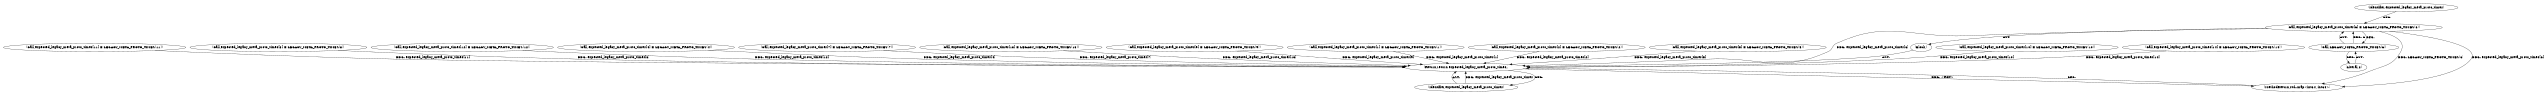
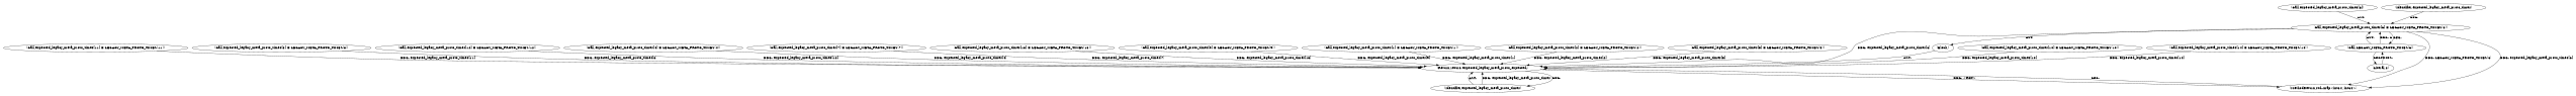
  digraph {
    n1 [label="(Call,expected_legacy_meta_proto_times[6] = LEGACY_META_PROTO_TIMES(6))"]
    n2 [label="(Call,LEGACY_META_PROTO_TIMES(6))"]
-   n3 [label="(Return,return expected_legacy_meta_proto_times;)"]
+   n3 [label="(Return,return expected_legacy_meta_proto_expected;)"]
    n4 [label="(Block,)"]
    n5 [label="(MethodReturn,std::map<int64, int64>)"]
    n6 [label="(Literal,2)"]
    n7 [label="(Identifier,expected_legacy_meta_proto_times)"]
    n8 [label="(Call,expected_legacy_meta_proto_times[2] = LEGACY_META_PROTO_TIMES(2))"]
    n9 [label="(Call,expected_legacy_meta_proto_times[5] = LEGACY_META_PROTO_TIMES(5))"]
    n10 [label="(Call,expected_legacy_meta_proto_times[10] = LEGACY_META_PROTO_TIMES(10))"]
    n11 [label="(Call,expected_legacy_meta_proto_times[14] = LEGACY_META_PROTO_TIMES(14))"]
    n12 [label="(Call,expected_legacy_meta_proto_times[11] = LEGACY_META_PROTO_TIMES(11))"]
    n13 [label="(Call,expected_legacy_meta_proto_times[8] = LEGACY_META_PROTO_TIMES(8))"]
    n14 [label="(Call,expected_legacy_meta_proto_times[12] = LEGACY_META_PROTO_TIMES(12))"]
    n15 [label="(Call,expected_legacy_meta_proto_times[4] = LEGACY_META_PROTO_TIMES(4))"]
+   n16 [label="(Call,expected_legacy_meta_proto_times[6])"]
    n17 [label="(Call,expected_legacy_meta_proto_times[7] = LEGACY_META_PROTO_TIMES(7))"]
    n18 [label="(Call,expected_legacy_meta_proto_times[13] = LEGACY_META_PROTO_TIMES(13))"]
    n19 [label="(Call,expected_legacy_meta_proto_times[9] = LEGACY_META_PROTO_TIMES(9))"]
    n20 [label="(Call,expected_legacy_meta_proto_times[1] = LEGACY_META_PROTO_TIMES(1))"]
    n21 [label="(Identifier,expected_legacy_meta_proto_times)"]
    n1 -> n2 [label="CFG: "]
    n1 -> n3 [label="DDG: expected_legacy_meta_proto_times[6]"]
    n1 -> n4 [label="AST: "]
    n1 -> n5 [label="DDG: expected_legacy_meta_proto_times[6]"]
    n1 -> n5 [label="DDG: LEGACY_META_PROTO_TIMES(6)"]
    n2 -> n1 [label="AST: "]
    n2 -> n1 [label="DDG: 6"]
    n2 -> n6 [label="CFG: "]
    n3 -> n5 [label="DDG: <RET>"]
    n3 -> n7 [label="CFG: "]
    n4 -> n3 [label="AST: "]
    n5 -> n3 [label="CFG: "]
-   n6 -> n2 [label="AST: "]
+   n6 -> n2 [label="TIMES: "]
    n7 -> n3 [label="AST: "]
    n7 -> n3 [label="DDG: expected_legacy_meta_proto_times"]
    n8 -> n3 [label="DDG: expected_legacy_meta_proto_times[2]"]
    n9 -> n3 [label="DDG: expected_legacy_meta_proto_times[5]"]
    n10 -> n3 [label="DDG: expected_legacy_meta_proto_times[10]"]
    n11 -> n3 [label="DDG: expected_legacy_meta_proto_times[14]"]
    n12 -> n3 [label="DDG: expected_legacy_meta_proto_times[11]"]
    n13 -> n3 [label="DDG: expected_legacy_meta_proto_times[8]"]
    n14 -> n3 [label="DDG: expected_legacy_meta_proto_times[12]"]
    n15 -> n3 [label="DDG: expected_legacy_meta_proto_times[4]"]
+   n16 -> n1 [label="AST: "]
    n17 -> n3 [label="DDG: expected_legacy_meta_proto_times[7]"]
    n18 -> n3 [label="DDG: expected_legacy_meta_proto_times[13]"]
    n19 -> n3 [label="DDG: expected_legacy_meta_proto_times[9]"]
    n20 -> n3 [label="DDG: expected_legacy_meta_proto_times[1]"]
    n21 -> n1 [label="CFG: "]
  }
